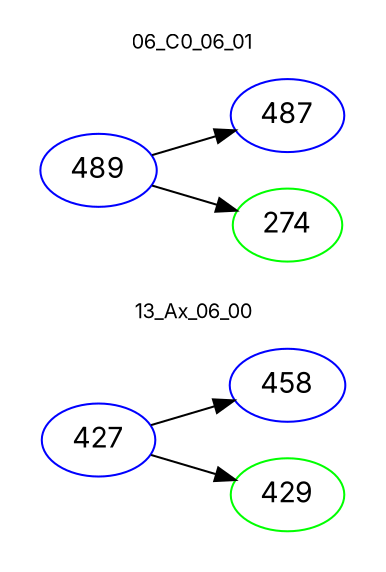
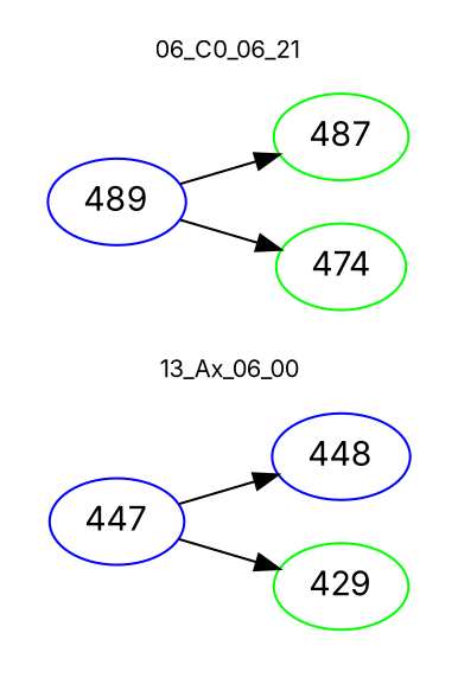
  digraph {
    fontname=Inter
    rankdir=LR
    node [color=blue fontname=Inter]
    edge [color=black fontname=Inter]
-   n1 [label=427]
+   n1 [label=447]
    n2 [color=green label=429]
-   n3 [label=458]
+   n3 [label=448]
    n4 [label=489]
-   n5 [color=green label=274]
-   n6 [label=487]
+   n5 [color=green label=474]
+   n6 [color=green label=487]
    subgraph cluster_1 {
      color=white
      fontsize=10
      label="13_Ax_06_00"
      n1
      n2
      n3
    }
    subgraph cluster_2 {
      color=white
      fontsize=10
-     label="06_C0_06_01"
+     label="06_C0_06_21"
      n4
      n5
      n6
    }
    n1 -> n2
    n1 -> n3
    n4 -> n5
    n4 -> n6
  }
